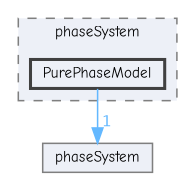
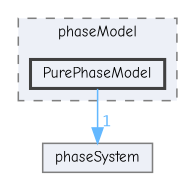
  digraph {
    compound=true
    fontname="Comic Neue"
    node [fillcolor="#edf0f7" fontname="Comic Neue" fontsize=10 shape=box]
    n1 [color=grey25 height=0.2 label=PurePhaseModel style="filled,bold" width=0.4]
    n2 [color=grey50 height=0.2 label=phaseSystem style=filled width=0.4]
    subgraph cluster_1 {
      bgcolor="#edf0f7"
      fontsize=10
-     label=phaseSystem
+     label=phaseModel
      pencolor=grey50
      style="filled,dashed"
      n1
    }
    n1 -> n2 [color=steelblue1 fontcolor=steelblue1 fontname="Comic Neue" fontsize=10 headlabel=1 labeldistance=1.5 labelfontname=Helvetica labelfontsize=10]
  }
